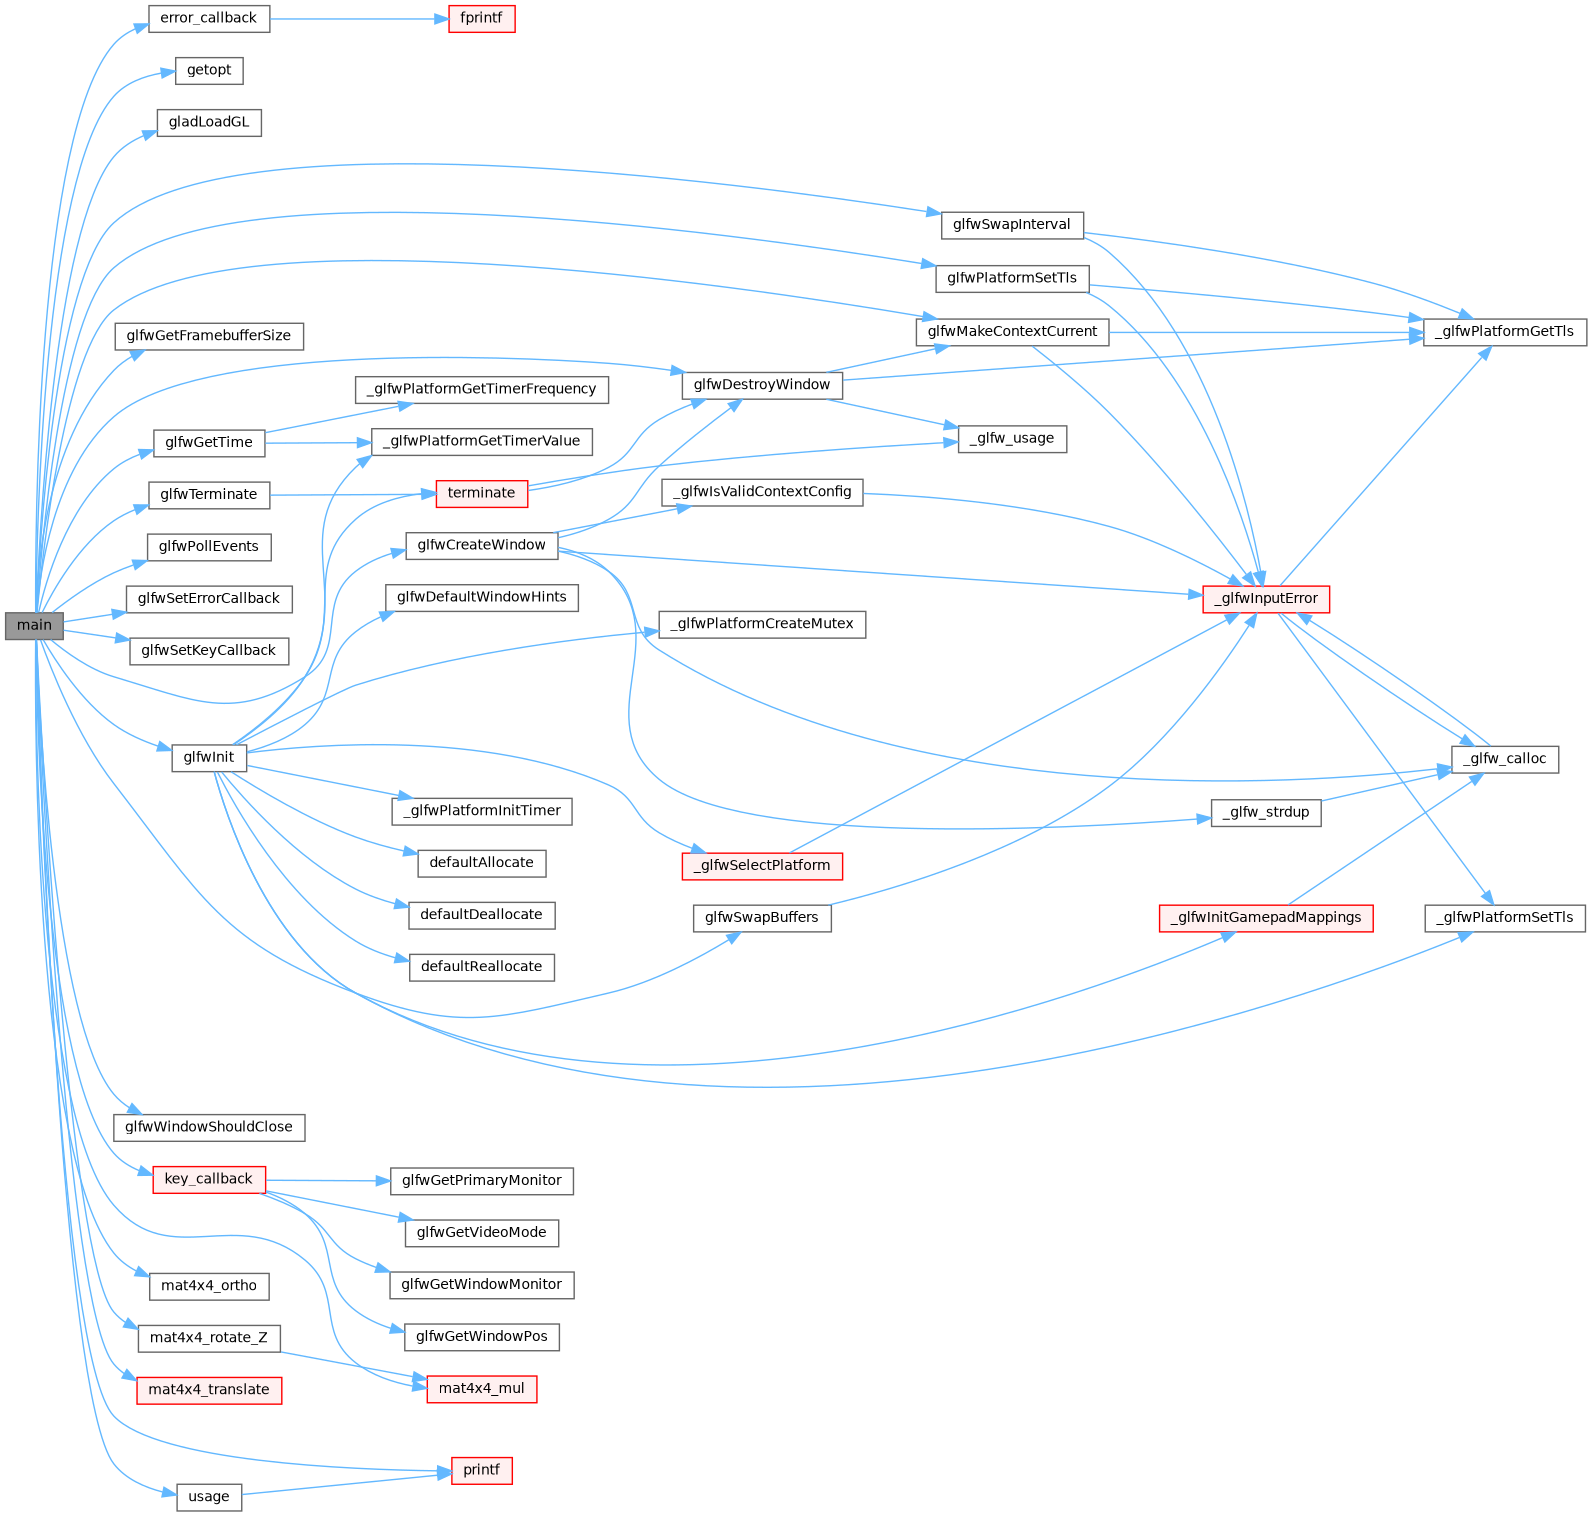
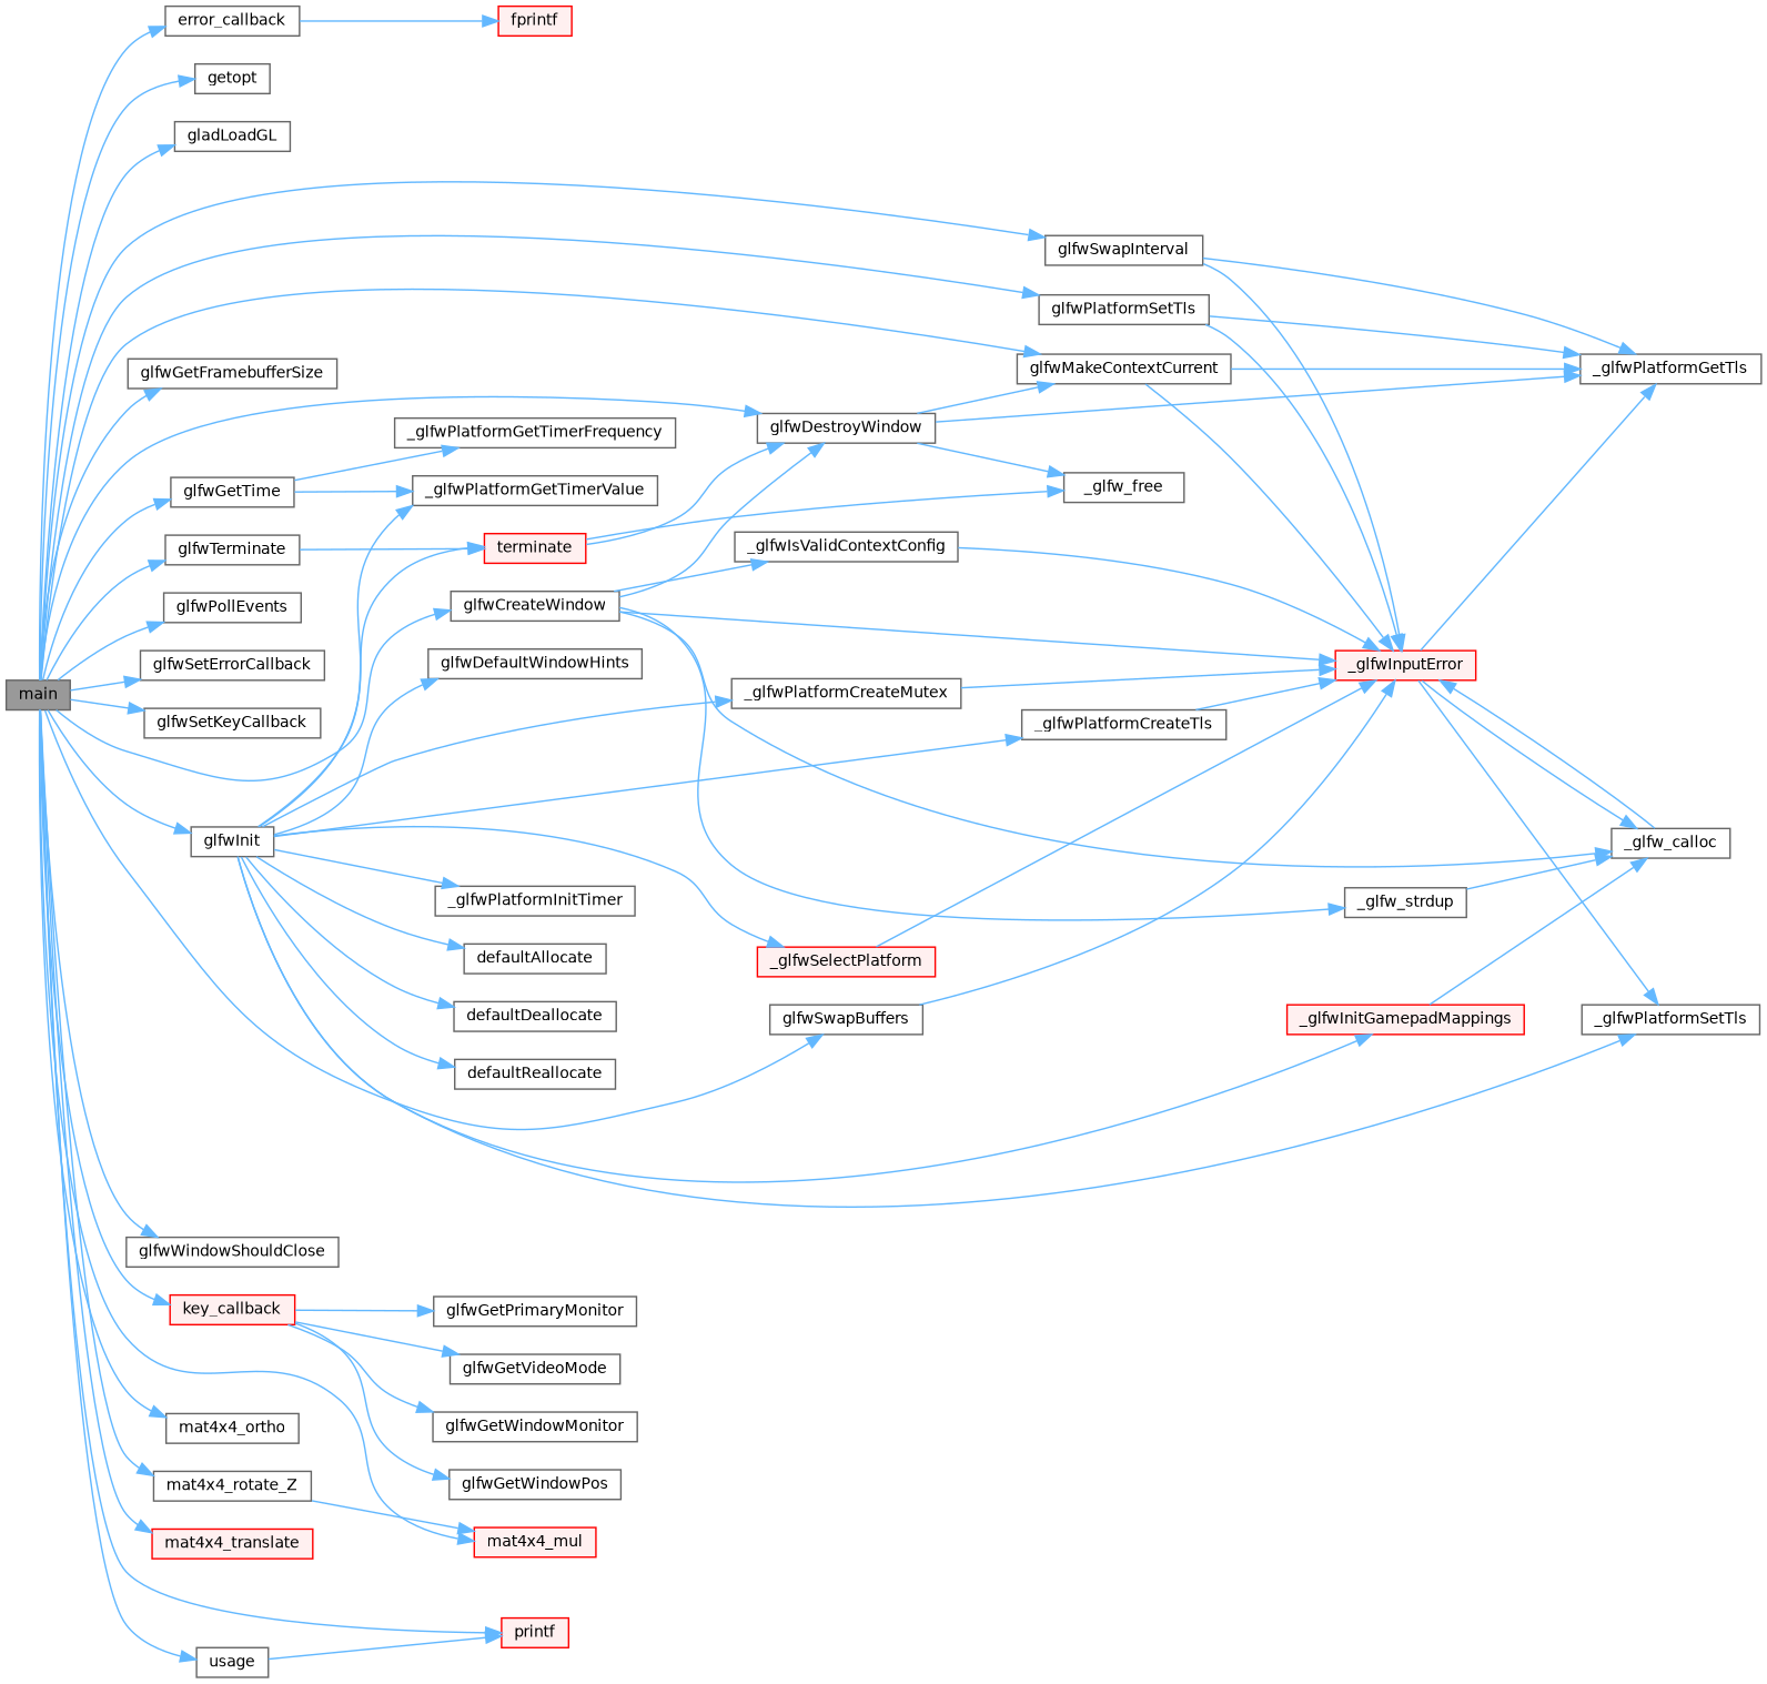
  digraph {
    rankdir=LR
    node [color=grey40 fillcolor=white fontname=Helvetica fontsize=10 shape=box style=filled]
    edge [color=steelblue1 fontname=Helvetica fontsize=10 labelfontname=Helvetica labelfontsize=10 style=solid]
    n1 [color=gray40 fillcolor=grey60 fontcolor=black height=0.2 label=main width=0.4]
    n2 [height=0.2 label=error_callback width=0.4]
    n3 [height=0.2 label=getopt width=0.4]
    n4 [height=0.2 label=gladLoadGL width=0.4]
    n5 [height=0.2 label=glfwCreateWindow width=0.4]
    n6 [height=0.2 label=glfwDestroyWindow width=0.4]
    n7 [height=0.2 label=glfwMakeContextCurrent width=0.4]
    n8 [height=0.2 label=glfwGetFramebufferSize width=0.4]
    n9 [height=0.2 label=glfwPlatformSetTls width=0.4]
    n10 [height=0.2 label=glfwGetTime width=0.4]
    n11 [height=0.2 label=glfwInit width=0.4]
    n12 [height=0.2 label=glfwPollEvents width=0.4]
    n13 [height=0.2 label=glfwSetErrorCallback width=0.4]
    n14 [height=0.2 label=glfwSetKeyCallback width=0.4]
    n15 [height=0.2 label=glfwSwapBuffers width=0.4]
    n16 [height=0.2 label=glfwSwapInterval width=0.4]
    n17 [height=0.2 label=glfwTerminate width=0.4]
    n18 [height=0.2 label=glfwWindowShouldClose width=0.4]
    n19 [color=red fillcolor="#FFF0F0" height=0.2 label=key_callback width=0.4]
    n20 [color=red fillcolor="#FFF0F0" height=0.2 label=mat4x4_mul width=0.4]
    n21 [height=0.2 label=mat4x4_ortho width=0.4]
    n22 [height=0.2 label=mat4x4_rotate_Z width=0.4]
    n23 [color=red fillcolor="#FFF0F0" height=0.2 label=mat4x4_translate width=0.4]
    n24 [color=red fillcolor="#FFF0F0" height=0.2 label=printf width=0.4]
    n25 [height=0.2 label=usage width=0.4]
    n26 [color=red fillcolor="#FFF0F0" height=0.2 label=fprintf width=0.4]
    n27 [height=0.2 label=_glfw_calloc width=0.4]
    n28 [color=red fillcolor="#FFF0F0" height=0.2 label=_glfwInputError width=0.4]
    n29 [height=0.2 label=_glfw_strdup width=0.4]
    n30 [height=0.2 label=_glfwIsValidContextConfig width=0.4]
    n31 [height=0.2 label=_glfwPlatformGetTls width=0.4]
-   n32 [height=0.2 label=_glfw_usage width=0.4]
+   n32 [height=0.2 label=_glfw_free width=0.4]
    n33 [height=0.2 label=_glfwPlatformGetTimerFrequency width=0.4]
    n34 [height=0.2 label=_glfwPlatformGetTimerValue width=0.4]
    n35 [height=0.2 label=_glfwPlatformSetTls width=0.4]
    n36 [color=red fillcolor="#FFF0F0" height=0.2 label=_glfwInitGamepadMappings width=0.4]
    n37 [height=0.2 label=_glfwPlatformCreateMutex width=0.4]
+   n38 [height=0.2 label=_glfwPlatformCreateTls width=0.4]
    n39 [height=0.2 label=_glfwPlatformInitTimer width=0.4]
    n40 [color=red fillcolor="#FFF0F0" height=0.2 label=_glfwSelectPlatform width=0.4]
    n41 [height=0.2 label=defaultAllocate width=0.4]
    n42 [height=0.2 label=defaultDeallocate width=0.4]
    n43 [height=0.2 label=defaultReallocate width=0.4]
    n44 [height=0.2 label=glfwDefaultWindowHints width=0.4]
    n45 [color=red fillcolor="#FFF0F0" height=0.2 label=terminate width=0.4]
    n46 [height=0.2 label=glfwGetPrimaryMonitor width=0.4]
    n47 [height=0.2 label=glfwGetVideoMode width=0.4]
    n48 [height=0.2 label=glfwGetWindowMonitor width=0.4]
    n49 [height=0.2 label=glfwGetWindowPos width=0.4]
    n1 -> n2
    n1 -> n3
    n1 -> n4
    n1 -> n5
    n1 -> n6
    n1 -> n7
    n1 -> n8
    n1 -> n9
    n1 -> n10
    n1 -> n11
    n1 -> n12
    n1 -> n13
    n1 -> n14
    n1 -> n15
    n1 -> n16
    n1 -> n17
    n1 -> n18
    n1 -> n19
    n1 -> n20
    n1 -> n21
    n1 -> n22
    n1 -> n23
    n1 -> n24
    n1 -> n25
    n2 -> n26
    n5 -> n6
    n5 -> n27
    n5 -> n28
    n5 -> n29
    n5 -> n30
    n6 -> n7
    n6 -> n31
    n6 -> n32
    n7 -> n28
    n7 -> n31
    n9 -> n28
    n9 -> n31
    n10 -> n33
    n10 -> n34
    n11 -> n34
    n11 -> n35
    n11 -> n36
    n11 -> n37
+   n11 -> n38
    n11 -> n39
    n11 -> n40
    n11 -> n41
    n11 -> n42
    n11 -> n43
    n11 -> n44
    n11 -> n45
    n15 -> n28
    n16 -> n28
    n16 -> n31
    n17 -> n45
    n19 -> n46
    n19 -> n47
    n19 -> n48
    n19 -> n49
    n22 -> n20
    n25 -> n24
    n27 -> n28
    n28 -> n27
    n28 -> n31
    n28 -> n35
    n29 -> n27
    n30 -> n28
    n36 -> n27
+   n37 -> n28
+   n38 -> n28
    n40 -> n28
    n45 -> n6
    n45 -> n32
  }
